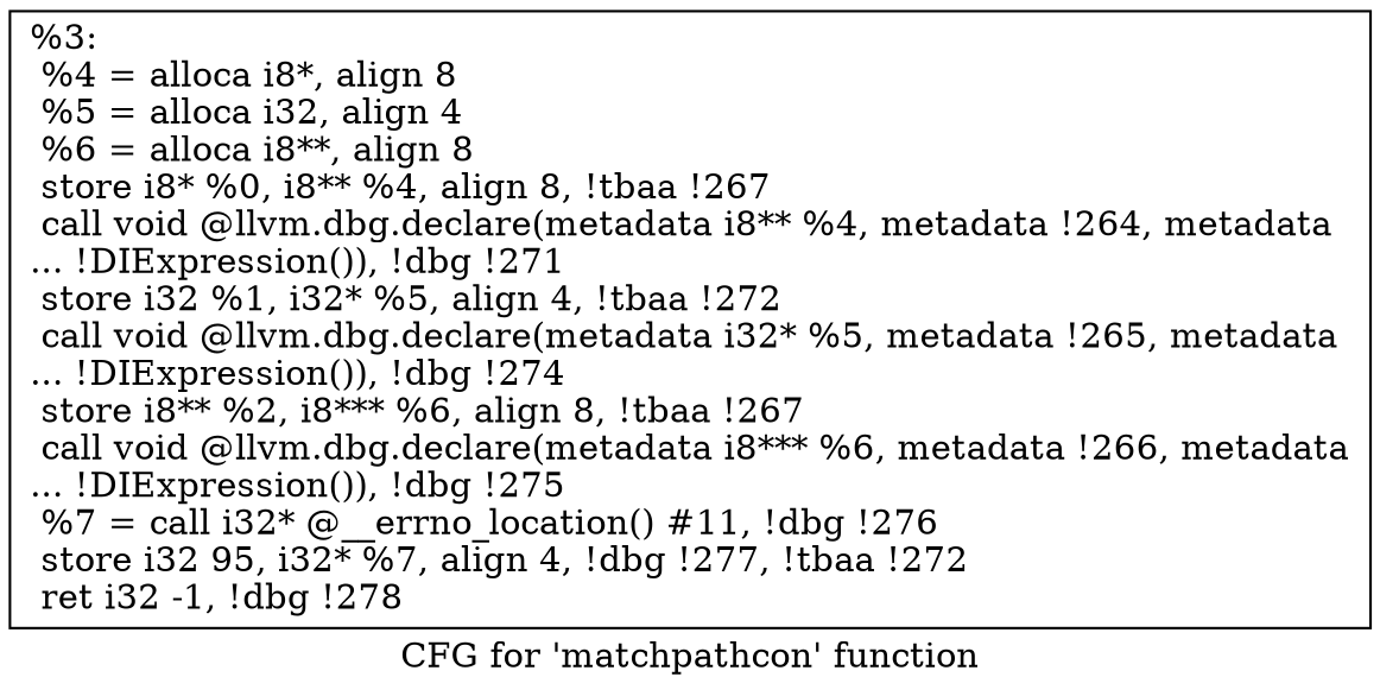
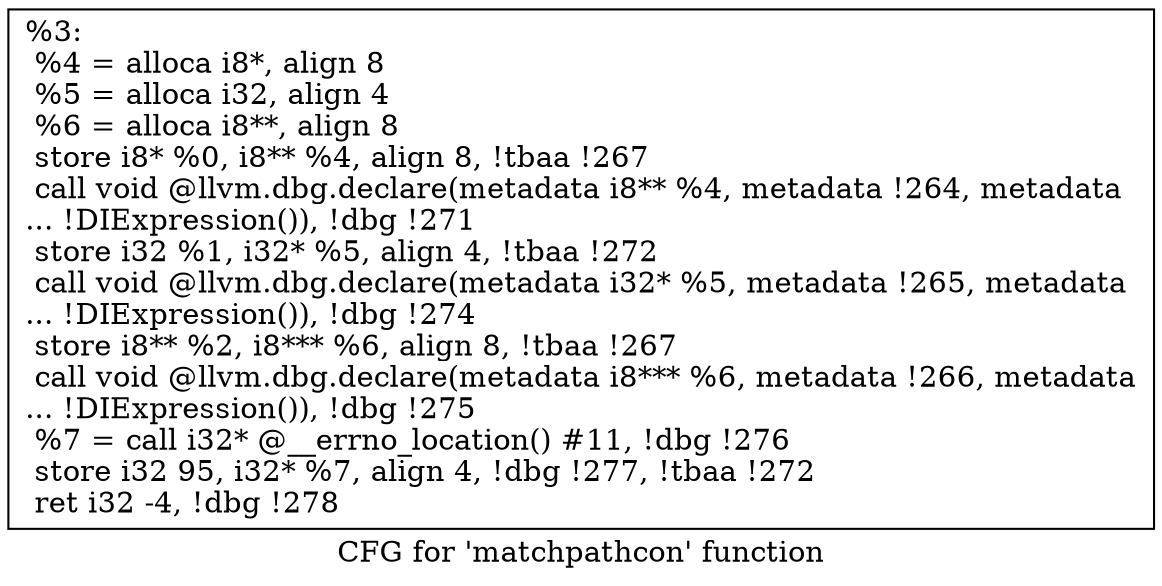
  digraph {
    label="CFG for 'matchpathcon' function"
-   n1 [label="{%3:\l  %4 = alloca i8*, align 8\l  %5 = alloca i32, align 4\l  %6 = alloca i8**, align 8\l  store i8* %0, i8** %4, align 8, !tbaa !267\l  call void @llvm.dbg.declare(metadata i8** %4, metadata !264, metadata\l... !DIExpression()), !dbg !271\l  store i32 %1, i32* %5, align 4, !tbaa !272\l  call void @llvm.dbg.declare(metadata i32* %5, metadata !265, metadata\l... !DIExpression()), !dbg !274\l  store i8** %2, i8*** %6, align 8, !tbaa !267\l  call void @llvm.dbg.declare(metadata i8*** %6, metadata !266, metadata\l... !DIExpression()), !dbg !275\l  %7 = call i32* @__errno_location() #11, !dbg !276\l  store i32 95, i32* %7, align 4, !dbg !277, !tbaa !272\l  ret i32 -1, !dbg !278\l}" shape=record]
+   n1 [label="{%3:\l  %4 = alloca i8*, align 8\l  %5 = alloca i32, align 4\l  %6 = alloca i8**, align 8\l  store i8* %0, i8** %4, align 8, !tbaa !267\l  call void @llvm.dbg.declare(metadata i8** %4, metadata !264, metadata\l... !DIExpression()), !dbg !271\l  store i32 %1, i32* %5, align 4, !tbaa !272\l  call void @llvm.dbg.declare(metadata i32* %5, metadata !265, metadata\l... !DIExpression()), !dbg !274\l  store i8** %2, i8*** %6, align 8, !tbaa !267\l  call void @llvm.dbg.declare(metadata i8*** %6, metadata !266, metadata\l... !DIExpression()), !dbg !275\l  %7 = call i32* @__errno_location() #11, !dbg !276\l  store i32 95, i32* %7, align 4, !dbg !277, !tbaa !272\l  ret i32 -4, !dbg !278\l}" shape=record]
  }
